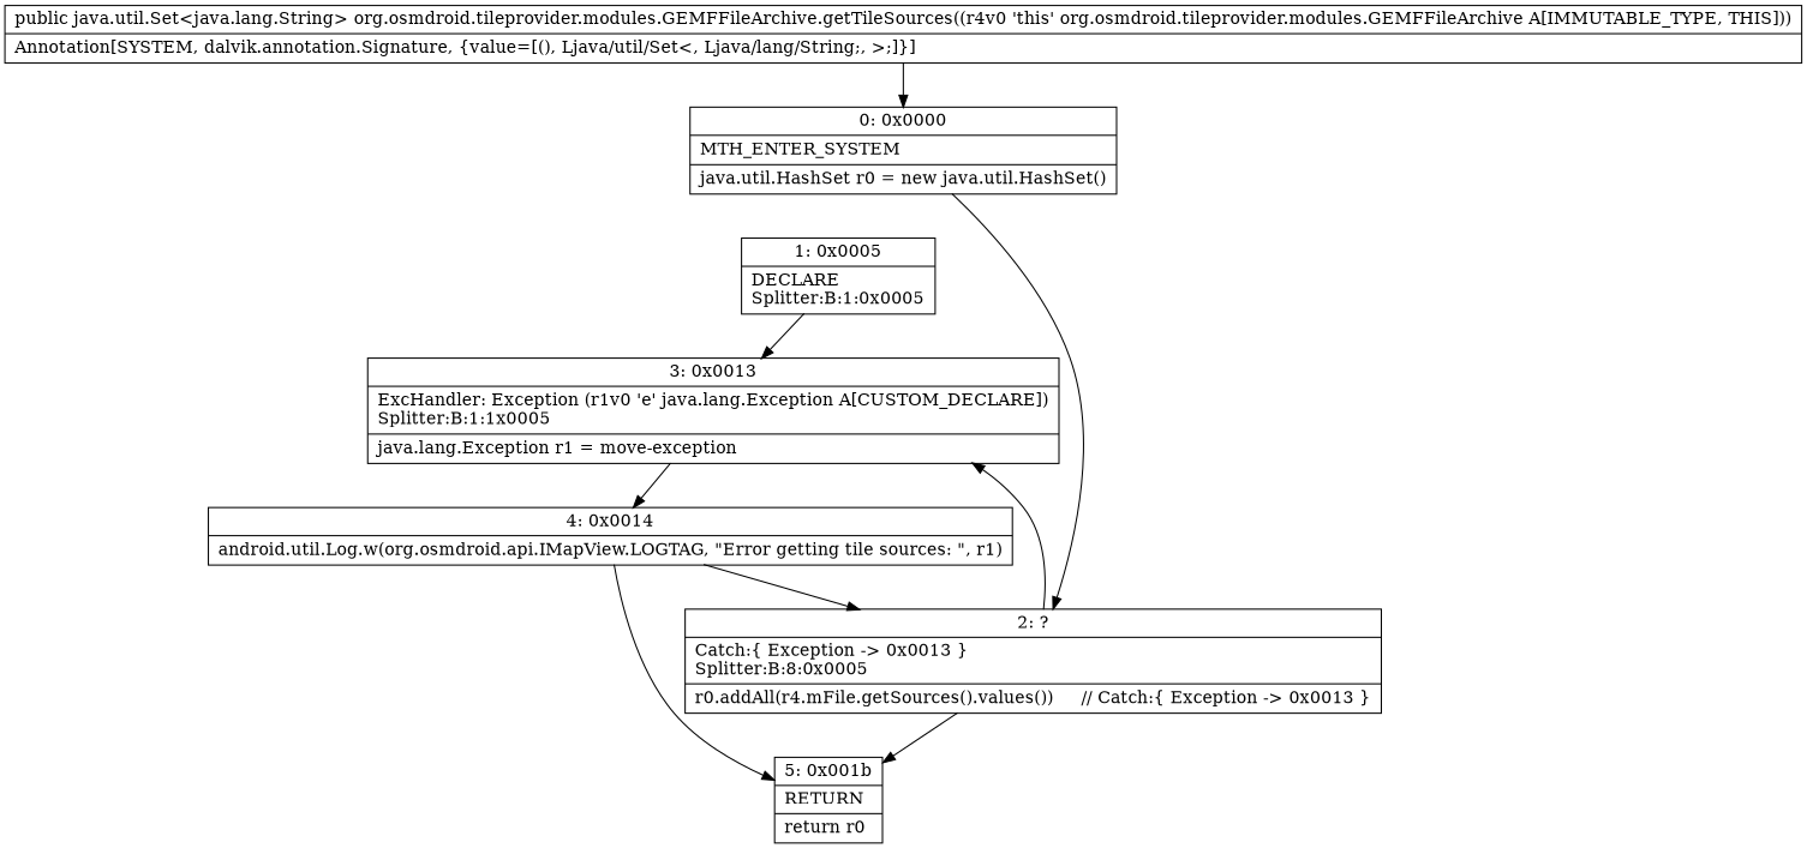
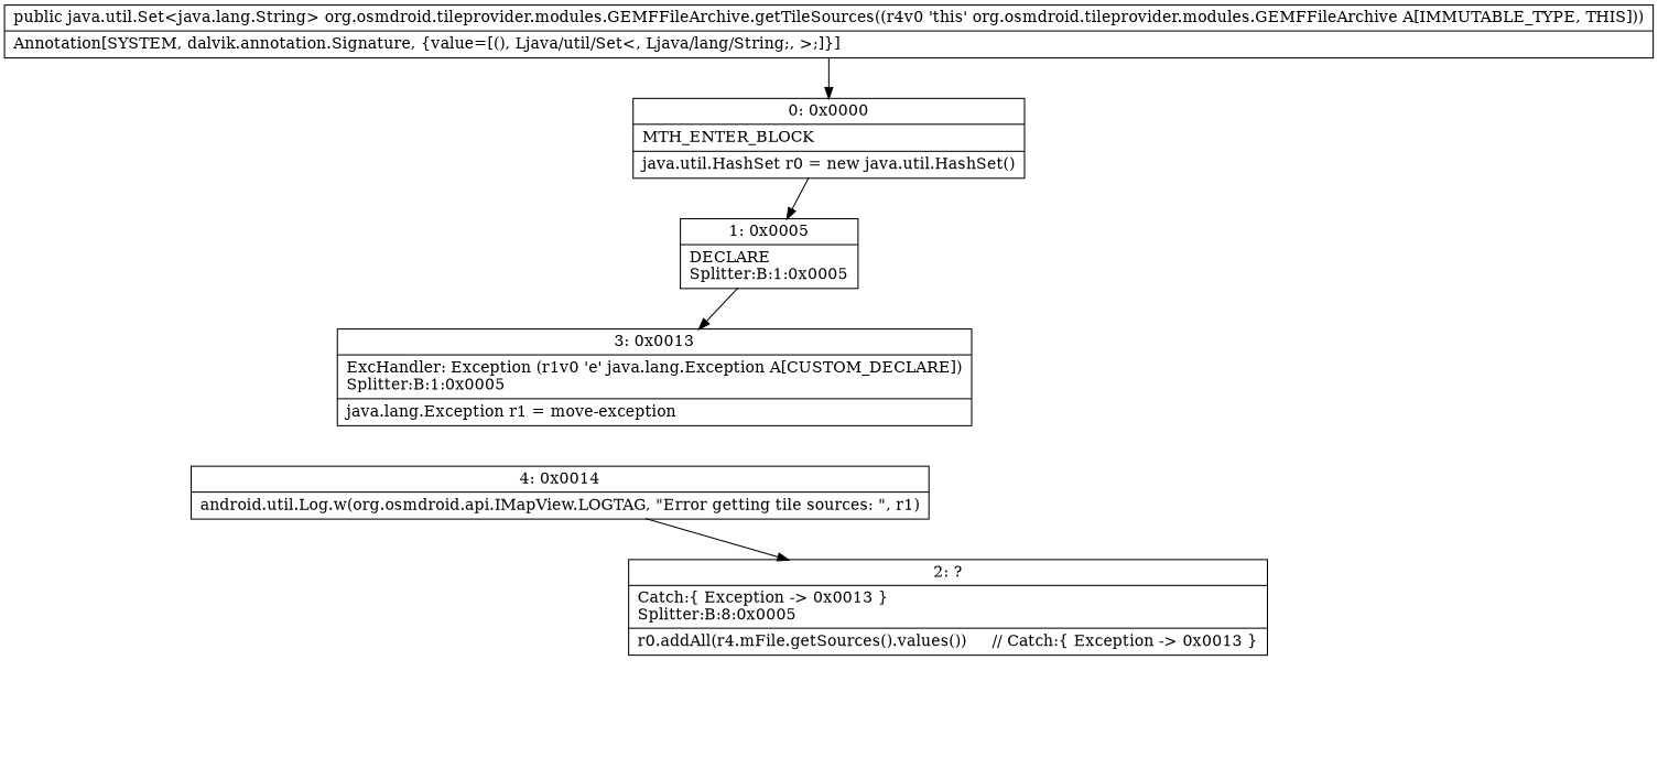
  digraph {
    node [shape=record]
-   n1 [label="{0\:\ 0x0000|MTH_ENTER_SYSTEM\l|java.util.HashSet r0 = new java.util.HashSet()\l}"]
+   n1 [label="{0\:\ 0x0000|MTH_ENTER_BLOCK\l|java.util.HashSet r0 = new java.util.HashSet()\l}"]
    n2 [label="{1\:\ 0x0005|DECLARE\lSplitter:B:1:0x0005\l}"]
-   n3 [label="{3\:\ 0x0013|ExcHandler: Exception (r1v0 'e' java.lang.Exception A[CUSTOM_DECLARE])\lSplitter:B:1:1x0005\l|java.lang.Exception r1 = move\-exception\l}"]
+   n3 [label="{3\:\ 0x0013|ExcHandler: Exception (r1v0 'e' java.lang.Exception A[CUSTOM_DECLARE])\lSplitter:B:1:0x0005\l|java.lang.Exception r1 = move\-exception\l}"]
    n4 [label="{2\:\ ?|Catch:\{ Exception \-\> 0x0013 \}\lSplitter:B:8:0x0005\l|r0.addAll(r4.mFile.getSources().values())     \/\/ Catch:\{ Exception \-\> 0x0013 \}\l}"]
-   n5 [label="{5\:\ 0x001b|RETURN\l|return r0\l}"]
    n6 [label="{4\:\ 0x0014|android.util.Log.w(org.osmdroid.api.IMapView.LOGTAG, \"Error getting tile sources: \", r1)\l}"]
    n7 [label="{public java.util.Set\<java.lang.String\> org.osmdroid.tileprovider.modules.GEMFFileArchive.getTileSources((r4v0 'this' org.osmdroid.tileprovider.modules.GEMFFileArchive A[IMMUTABLE_TYPE, THIS]))  | Annotation[SYSTEM, dalvik.annotation.Signature, \{value=[(), Ljava\/util\/Set\<, Ljava\/lang\/String;, \>;]\}]\l}"]
-   n1 -> n4
+   n1 -> n2
    n2 -> n3
-   n3 -> n6
-   n4 -> n3
-   n4 -> n5
    n6 -> n4
-   n6 -> n5
    n7 -> n1
  }
